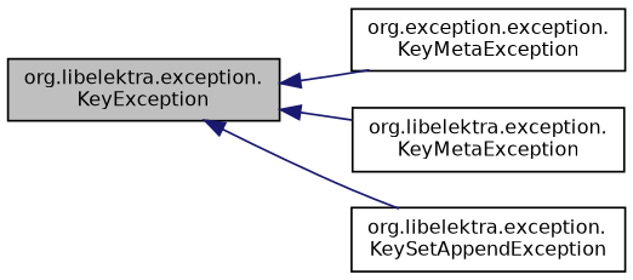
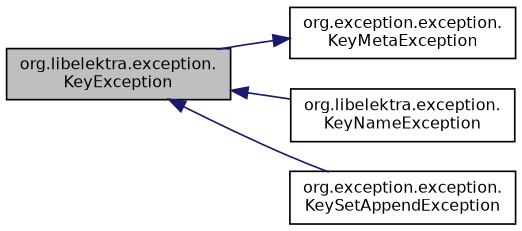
  digraph {
    rankdir=LR
    node [color=black fillcolor=white fontname=Helvetica fontsize=10 shape=record style=filled]
    edge [color=midnightblue dir=back fontname=Helvetica fontsize=10 labelfontname=Helvetica labelfontsize=10 style=solid]
    n1 [fillcolor=grey75 fontcolor=black height=0.2 label="org.libelektra.exception.\lKeyException" width=0.4]
    n2 [height=0.2 label="org.exception.exception.\lKeyMetaException" width=0.4]
-   n3 [height=0.2 label="org.libelektra.exception.\lKeyMetaException" width=0.4]
-   n4 [height=0.2 label="org.libelektra.exception.\lKeySetAppendException" width=0.4]
-   n1 -> n2
+   n3 [height=0.2 label="org.libelektra.exception.\lKeyNameException" width=0.4]
+   n4 [height=0.2 label="org.exception.exception.\lKeySetAppendException" width=0.4]
+   n2 -> n1
    n1 -> n3
    n1 -> n4
  }
